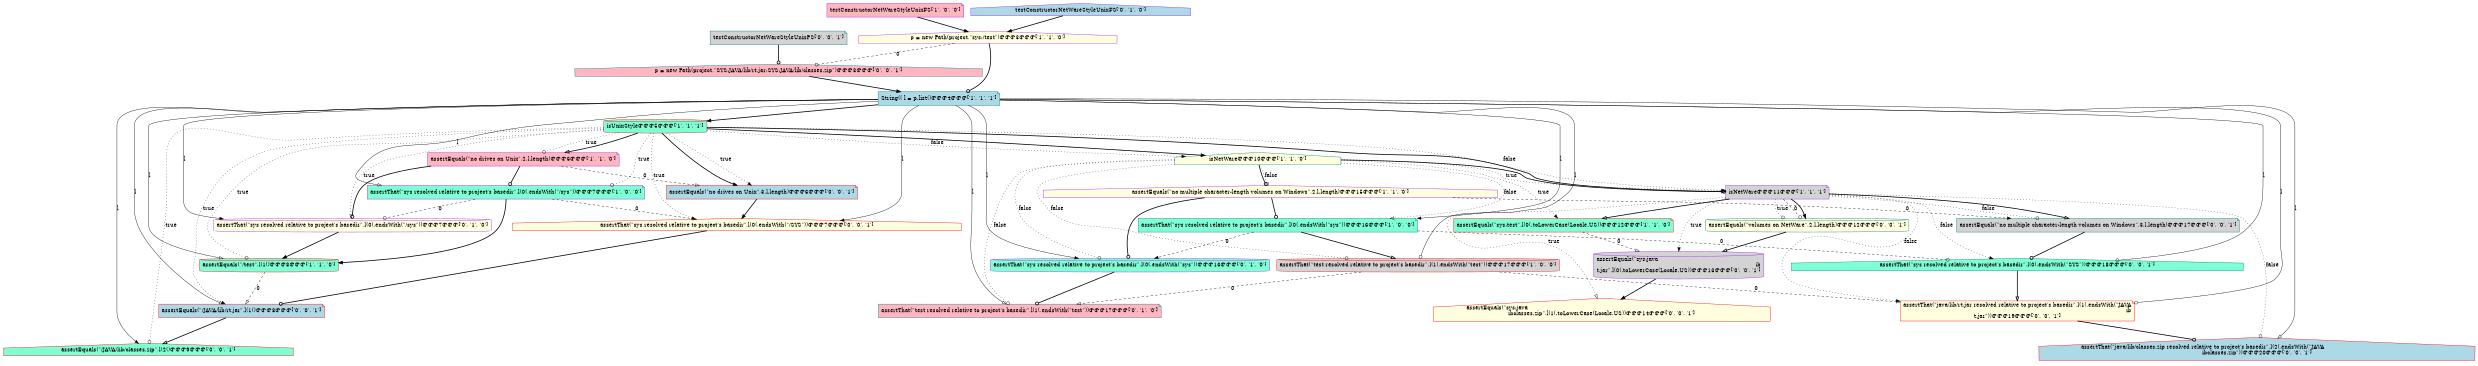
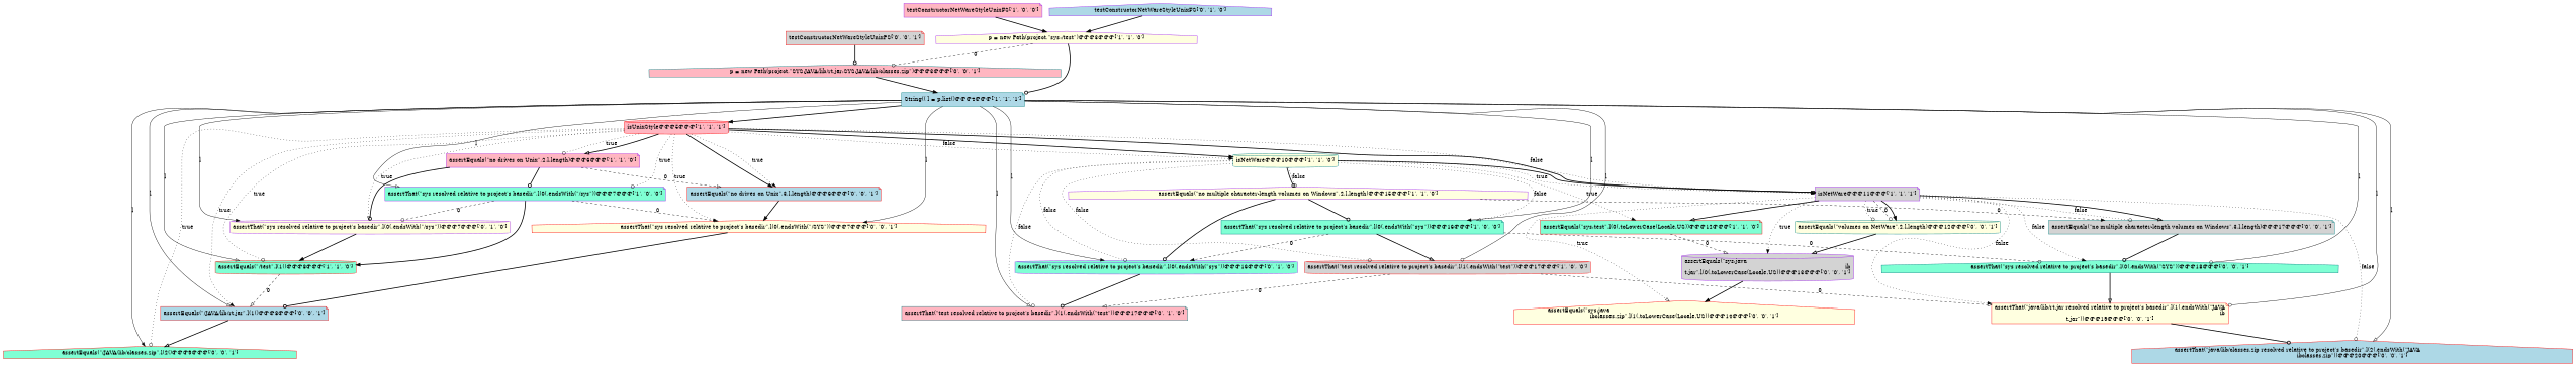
  digraph {
    node [color=red fillcolor=lightyellow shape=note style=filled]
    edge [arrowhead=odot style=bold]
    n1 [color=teal fillcolor=lightblue label="String(( l = p.list()@@@4@@@['1', '1', '1']"]
    n2 [color=teal fillcolor=lightpink label="assertThat(\"test resolved relative to project's basedir\",l(1(,endsWith(\"\test\"))@@@17@@@['0', '1', '0']"]
-   n3 [fillcolor=aquamarine label="isUnixStyle@@@5@@@['1', '1', '1']" shape=cylinder]
+   n3 [fillcolor=lightpink label="isUnixStyle@@@5@@@['1', '1', '1']" shape=cylinder]
    n4 [color=purple fillcolor=aquamarine label="assertThat(\"sys resolved relative to project's basedir\",l(0(,endsWith(\"\sys\"))@@@16@@@['0', '1', '0']" shape=cylinder]
    n5 [fillcolor=aquamarine label="assertEquals(\"/test\",l(1()@@@8@@@['1', '1', '0']" shape=cylinder]
    n6 [label="assertThat(\"java/lib/rt.jar resolved relative to project's basedir\",l(1(,endsWith(\"\JAVA\lib\rt.jar\"))@@@19@@@['0', '0', '1']"]
    n7 [fillcolor=aquamarine label="assertEquals(\"/JAVA/lib/classes.zip\",l(2()@@@9@@@['0', '0', '1']" shape=house]
    n8 [label="assertThat(\"sys resolved relative to project's basedir\",l(0(,endsWith(\"/SYS\"))@@@7@@@['0', '0', '1']" shape=house]
    n9 [color=purple label="assertThat(\"sys resolved relative to project's basedir\",l(0(,endsWith(\"/sys\"))@@@7@@@['0', '1', '0']" shape=cylinder]
    n10 [fillcolor=lightblue label="assertThat(\"java/lib/classes.zip resolved relative to project's basedir\",l(2(,endsWith(\"\JAVA\lib\classes.zip\"))@@@20@@@['0', '0', '1']" shape=house]
    n11 [fillcolor=lightblue label="assertEquals(\"/JAVA/lib/rt.jar\",l(1()@@@8@@@['0', '0', '1']"]
    n12 [fillcolor=lightgrey label="assertThat(\"test resolved relative to project's basedir\",l(1(,endsWith(\"\test\"))@@@17@@@['1', '0', '0']" shape=cylinder]
    n13 [color=purple fillcolor=aquamarine label="assertThat(\"sys resolved relative to project's basedir\",l(0(,endsWith(\"/sys\"))@@@7@@@['1', '0', '0']"]
    n14 [color=teal fillcolor=aquamarine label="assertThat(\"sys resolved relative to project's basedir\",l(0(,endsWith(\"\SYS\"))@@@18@@@['0', '0', '1']" shape=house]
    n15 [color=teal fillcolor=aquamarine label="assertThat(\"sys resolved relative to project's basedir\",l(0(,endsWith(\"\sys\"))@@@16@@@['1', '0', '0']"]
    n16 [fillcolor=lightblue label="assertEquals(\"no drives on Unix\",3,l.length)@@@6@@@['0', '0', '1']"]
-   n17 [color=teal label="isNetWare@@@10@@@['1', '1', '0']" shape=house]
+   n17 [color=teal label="isNetWare@@@10@@@['1', '1', '0']" shape=cylinder]
    n18 [color=purple fillcolor=lightpink label="assertEquals(\"no drives on Unix\",2,l.length)@@@6@@@['1', '1', '0']"]
    n19 [color=purple fillcolor=lightgrey label="isNetWare@@@11@@@['1', '1', '1']"]
    n20 [color=teal fillcolor=lightpink label="p = new Path(project,\"SYS:\JAVA/lib/rt.jar:SYS:\JAVA/lib/classes.zip\")@@@3@@@['0', '0', '1']" shape=house]
    n21 [fillcolor=aquamarine label="assertEquals(\"sys:\test\",l(0(.toLowerCase(Locale.US))@@@12@@@['1', '1', '0']"]
    n22 [color=purple label="assertEquals(\"no multiple character-length volumes on Windows\",2,l.length)@@@15@@@['1', '1', '0']" shape=house]
    n23 [color=purple fillcolor=lightgrey label="assertEquals(\"sys:\java\lib\rt.jar\",l(0(.toLowerCase(Locale.US))@@@13@@@['0', '0', '1']" shape=cylinder]
    n24 [color=teal fillcolor=lightgrey label="assertEquals(\"no multiple character-length volumes on Windows\",3,l.length)@@@17@@@['0', '0', '1']"]
    n25 [color=teal label="assertEquals(\"volumes on NetWare\",2,l.length)@@@12@@@['0', '0', '1']" shape=cylinder]
    n26 [label="assertEquals(\"sys:\java\lib\classes.zip\",l(1(.toLowerCase(Locale.US))@@@14@@@['0', '0', '1']" shape=house]
-   n27 [color=teal fillcolor=lightgrey label="testConstructorNetWareStyleUnixPS['0', '0', '1']"]
+   n27 [fillcolor=lightgrey label="testConstructorNetWareStyleUnixPS['0', '0', '1']"]
    n28 [color=purple label="p = new Path(project,\"sys:/test\")@@@3@@@['1', '1', '0']" shape=house]
    n29 [color=purple fillcolor=lightpink label="testConstructorNetWareStyleUnixFS['1', '0', '0']"]
    n30 [color=purple fillcolor=lightblue label="testConstructorNetWareStyleUnixFS['0', '1', '0']" shape=house]
    n1 -> n2 [arrowhead=onormal label=l style=solid]
    n1 -> n3 [arrowhead=normal]
    n1 -> n4 [arrowhead=normal label=l style=solid]
    n1 -> n5 [arrowhead=onormal label=l style=solid]
    n1 -> n6 [label=l style=solid]
    n1 -> n7 [arrowhead=normal label=l style=solid]
    n1 -> n8 [arrowhead=normal label=l style=solid]
    n1 -> n9 [arrowhead=normal label=l style=solid]
    n1 -> n10 [arrowhead=onormal label=l style=solid]
    n1 -> n11 [arrowhead=onormal label=l style=solid]
    n1 -> n12 [label=l style=solid]
    n1 -> n13 [arrowhead=onormal label=l style=solid]
    n1 -> n14 [label=l style=solid]
    n1 -> n15 [arrowhead=normal label=l style=solid]
    n3 -> n5 [label=true style=dotted]
    n3 -> n7 [label=true style=dotted]
    n3 -> n8 [arrowhead=normal label=true style=dotted]
    n3 -> n9 [arrowhead=onormal label=true style=dotted]
    n3 -> n11 [arrowhead=normal label=true style=dotted]
    n3 -> n13 [label=true style=dotted]
    n3 -> n16 [arrowhead=normal]
    n3 -> n16 [arrowhead=normal label=true style=dotted]
    n3 -> n17 [arrowhead=normal]
    n3 -> n17 [arrowhead=normal label=false style=dotted]
    n3 -> n18 [label=true style=dotted]
    n3 -> n18 [arrowhead=onormal]
    n3 -> n19 [arrowhead=onormal]
    n3 -> n19 [arrowhead=normal label=false style=dotted]
    n4 -> n2
    n5 -> n11 [arrowhead=onormal label=0 style=dashed]
    n6 -> n10
    n8 -> n11
    n9 -> n5 [arrowhead=normal]
    n11 -> n7 [arrowhead=onormal]
    n12 -> n2 [arrowhead=onormal label=0 style=dashed]
    n12 -> n6 [arrowhead=onormal label=0 style=dashed]
    n13 -> n5 [arrowhead=normal]
    n13 -> n8 [arrowhead=onormal label=0 style=dashed]
    n13 -> n9 [label=0 style=dashed]
    n14 -> n6 [arrowhead=onormal]
    n15 -> n4 [arrowhead=normal label=0 style=dashed]
    n15 -> n12 [arrowhead=onormal]
    n15 -> n14 [label=0 style=dashed]
    n16 -> n8 [arrowhead=normal]
    n17 -> n2 [label=false style=dotted]
    n17 -> n4 [label=false style=dotted]
    n17 -> n12 [label=false style=dotted]
    n17 -> n15 [arrowhead=onormal label=false style=dotted]
    n17 -> n19 [arrowhead=onormal label=true style=dotted]
    n17 -> n19
    n17 -> n21 [arrowhead=normal label=true style=dotted]
    n17 -> n22 [label=false style=dotted]
    n17 -> n22
    n18 -> n9
    n18 -> n13
    n18 -> n16 [arrowhead=onormal label=0 style=dashed]
    n19 -> n6 [arrowhead=normal label=false style=dotted]
    n19 -> n10 [label=false style=dotted]
    n19 -> n14 [arrowhead=normal label=false style=dotted]
    n19 -> n21 [arrowhead=onormal]
    n19 -> n23 [arrowhead=normal label=true style=dotted]
    n19 -> n24 [arrowhead=onormal]
    n19 -> n24 [label=false style=dotted]
    n19 -> n25 [label=0 style=dashed]
    n19 -> n25 [arrowhead=normal]
    n19 -> n25 [label=true style=dotted]
    n19 -> n26 [arrowhead=onormal label=true style=dotted]
    n20 -> n1 [arrowhead=normal]
    n21 -> n23 [arrowhead=onormal label=0 style=dashed]
    n22 -> n4
    n22 -> n15
    n22 -> n24 [arrowhead=normal label=0 style=dashed]
    n23 -> n26 [arrowhead=normal]
    n24 -> n14
    n25 -> n23 [arrowhead=onormal]
    n27 -> n20
    n28 -> n1
    n28 -> n20 [label=0 style=dashed]
    n29 -> n28 [arrowhead=normal]
    n30 -> n28 [arrowhead=normal]
  }
